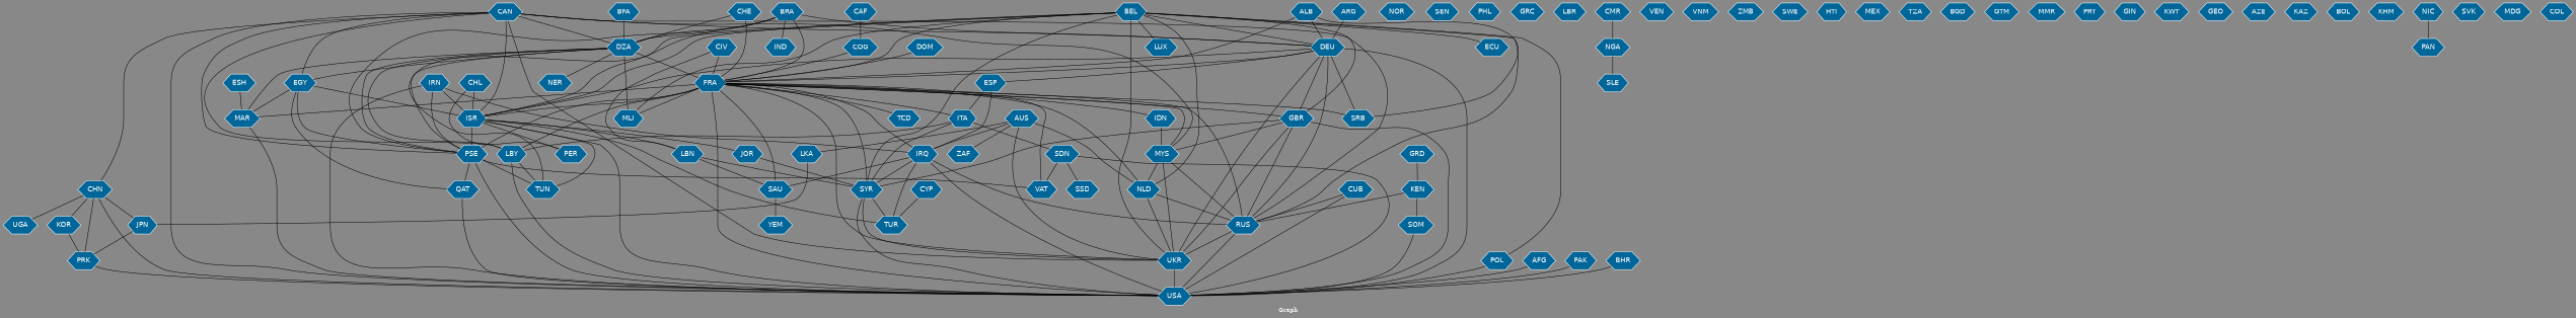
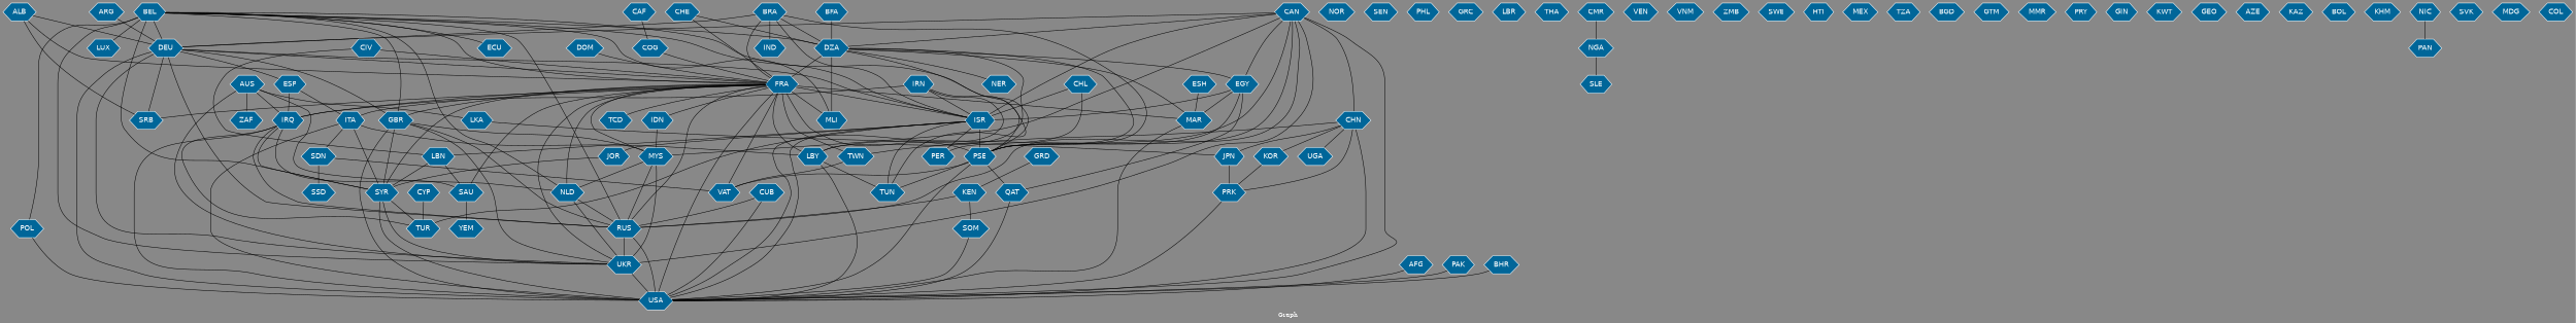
  graph {
    bgcolor="#888888"
    fontcolor=white
    fontsize=12
    label="Graph"
    node [color=white fillcolor="#006699" fontcolor=white fontname=Helvetica shape=hexagon style=filled]
    edge [arrowhead=open color=black fontcolor=white fontname=Courier fontsize=12 weight=1]
    n1 [label=USA]
    n2 [label=FRA]
    n3 [label=PSE]
    n4 [label=RUS]
+   n5 [label=TWN]
    n6 [label=ISR]
    n7 [label=ITA]
    n8 [label=SYR]
    n9 [label=SAU]
    n10 [label=UKR]
    n11 [label=GBR]
    n12 [label=NLD]
    n13 [label=MLI]
    n14 [label=IRQ]
    n15 [label=VAT]
    n16 [label=MYS]
    n17 [label=LBY]
    n18 [label=MAR]
    n19 [label=IDN]
    n20 [label=SRB]
    n21 [label=TCD]
    n22 [label=TUN]
    n23 [label=QAT]
    n24 [label=LBN]
    n25 [label=JOR]
    n26 [label=TUR]
    n27 [label=PER]
    n28 [label=SDN]
    n29 [label=YEM]
    n30 [label=DEU]
    n31 [label=ESP]
    n32 [label=NOR]
    n33 [label=AFG]
    n34 [label=SSD]
    n35 [label=SOM]
    n36 [label=BEL]
    n37 [label=DZA]
    n38 [label=ECU]
    n39 [label=POL]
    n40 [label=LUX]
    n41 [label=EGY]
    n42 [label=NER]
    n43 [label=JPN]
    n44 [label=PRK]
    n45 [label=AUS]
    n46 [label=ZAF]
    n47 [label=LKA]
    n48 [label=SEN]
    n49 [label=BRA]
    n50 [label=IND]
    n51 [label=CHN]
    n52 [label=KOR]
    n53 [label=UGA]
    n54 [label=PHL]
    n55 [label=GRC]
    n56 [label=IRN]
    n57 [label=CAN]
    n58 [label=LBR]
+   n59 [label=THA]
    n60 [label=ESH]
    n61 [label=NGA]
    n62 [label=SLE]
    n63 [label=VEN]
    n64 [label=CMR]
    n65 [label=VNM]
    n66 [label=ZMB]
    n67 [label=KEN]
    n68 [label=PAK]
    n69 [label=SWE]
    n70 [label=HTI]
    n71 [label=CHE]
    n72 [label=CAF]
    n73 [label=COG]
    n74 [label=BFA]
    n75 [label=MEX]
    n76 [label=CIV]
    n77 [label=ARG]
    n78 [label=TZA]
    n79 [label=BGD]
    n80 [label=GTM]
    n81 [label=ALB]
    n82 [label=MMR]
    n83 [label=PRY]
    n84 [label=GIN]
    n85 [label=CYP]
    n86 [label=BHR]
    n87 [label=KWT]
    n88 [label=GEO]
    n89 [label=DOM]
    n90 [label=AZE]
    n91 [label=CUB]
    n92 [label=KAZ]
    n93 [label=BOL]
    n94 [label=GRD]
    n95 [label=KHM]
    n96 [label=NIC]
    n97 [label=PAN]
    n98 [label=CHL]
    n99 [label=SVK]
    n100 [label=MDG]
    n101 [label=COL]
    n2 -- n1 [weight=8]
    n2 -- n3 [weight=55]
    n2 -- n4 [weight=10]
+   n2 -- n5 [weight=5]
    n2 -- n6 [weight=29]
    n2 -- n7
    n2 -- n8 [weight=2]
    n2 -- n9
    n2 -- n10 [weight=10]
    n2 -- n11 [weight=4]
    n2 -- n12
    n2 -- n13 [weight=17]
    n2 -- n14 [weight=9]
    n2 -- n15 [weight=2]
    n2 -- n16 [weight=4]
    n2 -- n17 [weight=6]
    n2 -- n18 [weight=3]
    n2 -- n19
    n2 -- n20
    n2 -- n21
    n3 -- n1 [weight=21]
    n3 -- n15
    n3 -- n22
    n3 -- n23
    n4 -- n1 [weight=43]
    n4 -- n10 [weight=55]
+   n5 -- n15
    n6 -- n1 [weight=19]
    n6 -- n3 [weight=436]
    n6 -- n22
    n6 -- n24
    n6 -- n25
    n6 -- n26 [weight=7]
    n6 -- n27
-   n28 -- n1
+   n7 -- n1
    n7 -- n8 [weight=3]
    n7 -- n17
    n7 -- n28
    n8 -- n1 [weight=3]
    n8 -- n10 [weight=3]
    n8 -- n26
    n9 -- n29 [weight=2]
    n10 -- n1 [weight=12]
    n11 -- n1
    n11 -- n4 [weight=11]
    n11 -- n8 [weight=2]
    n11 -- n10
    n11 -- n16
    n12 -- n4 [weight=4]
    n12 -- n10 [weight=11]
    n14 -- n1 [weight=6]
    n14 -- n4
    n14 -- n8 [weight=2]
    n14 -- n9
    n14 -- n26
    n16 -- n4
    n16 -- n10 [weight=22]
    n16 -- n12
    n17 -- n1 [weight=4]
    n17 -- n22 [weight=3]
    n18 -- n1
    n19 -- n16 [weight=3]
    n23 -- n1
    n24 -- n8 [weight=2]
    n24 -- n9
    n25 -- n8
    n28 -- n15 [weight=2]
    n28 -- n34 [weight=8]
    n30 -- n1 [weight=14]
    n30 -- n2 [weight=7]
    n30 -- n4 [weight=9]
    n30 -- n6
    n30 -- n10 [weight=7]
    n30 -- n11
    n30 -- n20
    n30 -- n31
    n31 -- n7
    n31 -- n14
    n33 -- n1 [weight=2]
    n35 -- n1
    n36 -- n2 [weight=2]
    n36 -- n3 [weight=3]
    n36 -- n4
    n36 -- n6
    n36 -- n8
    n36 -- n10 [weight=17]
    n36 -- n11 [weight=2]
    n36 -- n12
    n36 -- n13 [weight=2]
    n36 -- n30
    n36 -- n37 [weight=5]
    n36 -- n38
    n36 -- n39
    n36 -- n40
    n37 -- n2 [weight=32]
    n37 -- n3
    n37 -- n13 [weight=26]
    n37 -- n17
    n37 -- n18
    n37 -- n22
    n37 -- n41
    n37 -- n42 [weight=2]
    n39 -- n1
    n41 -- n3 [weight=18]
    n41 -- n6 [weight=7]
    n41 -- n18
    n41 -- n23
    n43 -- n44 [weight=4]
    n44 -- n1 [weight=3]
    n45 -- n10 [weight=2]
    n45 -- n12
    n45 -- n14
    n45 -- n46
    n45 -- n47
    n47 -- n43
    n49 -- n2
    n49 -- n3
    n49 -- n6
    n49 -- n30 [weight=3]
    n49 -- n37
    n49 -- n50 [weight=3]
    n51 -- n1 [weight=3]
+   n51 -- n5
    n51 -- n43 [weight=2]
    n51 -- n44 [weight=3]
    n51 -- n52 [weight=3]
    n51 -- n53
    n52 -- n44 [weight=3]
    n56 -- n1 [weight=4]
    n56 -- n3 [weight=5]
    n56 -- n6 [weight=6]
    n56 -- n14 [weight=4]
    n57 -- n1 [weight=4]
    n57 -- n3
    n57 -- n4
    n57 -- n6
    n57 -- n10 [weight=2]
    n57 -- n16
    n57 -- n17
    n57 -- n30
    n57 -- n37 [weight=3]
    n57 -- n41
    n57 -- n51
    n60 -- n18 [weight=4]
    n61 -- n62
    n64 -- n61
    n67 -- n4 [weight=3]
    n67 -- n35 [weight=2]
    n68 -- n1 [weight=3]
    n71 -- n2 [weight=4]
    n71 -- n37 [weight=2]
    n72 -- n73
    n73 -- n2
    n74 -- n37 [weight=3]
    n76 -- n2 [weight=3]
    n76 -- n24
    n77 -- n30
    n81 -- n2
    n81 -- n20
    n81 -- n30
    n85 -- n26
    n86 -- n1
    n89 -- n2
    n91 -- n1
    n91 -- n4
    n94 -- n67
    n96 -- n97
    n98 -- n6
    n98 -- n27
  }
